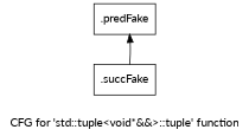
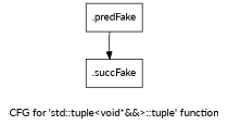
  digraph {
    label="CFG for 'std::tuple\<void*&&\>::tuple' function"
    fontname=Lato
    node [shape=record fontname=Lato]
    n1 [label="{.predFake}"]
    n2 [filename="/media/miguel/NewVolume/Linux/Xilinx/Vitis_HLS/2020.2/tps/lnx64/gcc-6.2.0/lib/gcc/x86_64-pc-linux-gnu/6.2.0/../../../../include/c++/6.2.0/tuple" label="{.succFake}" linenumber=654]
-   n2 -> n1 [execusionnum=4 filename="/media/miguel/NewVolume/Linux/Xilinx/Vitis_HLS/2020.2/tps/lnx64/gcc-6.2.0/lib/gcc/x86_64-pc-linux-gnu/6.2.0/../../../../include/c++/6.2.0/tuple" fontname=Lato]
+   n1 -> n2 [execusionnum=4 filename="/media/miguel/NewVolume/Linux/Xilinx/Vitis_HLS/2020.2/tps/lnx64/gcc-6.2.0/lib/gcc/x86_64-pc-linux-gnu/6.2.0/../../../../include/c++/6.2.0/tuple" fontname=Lato]
  }
